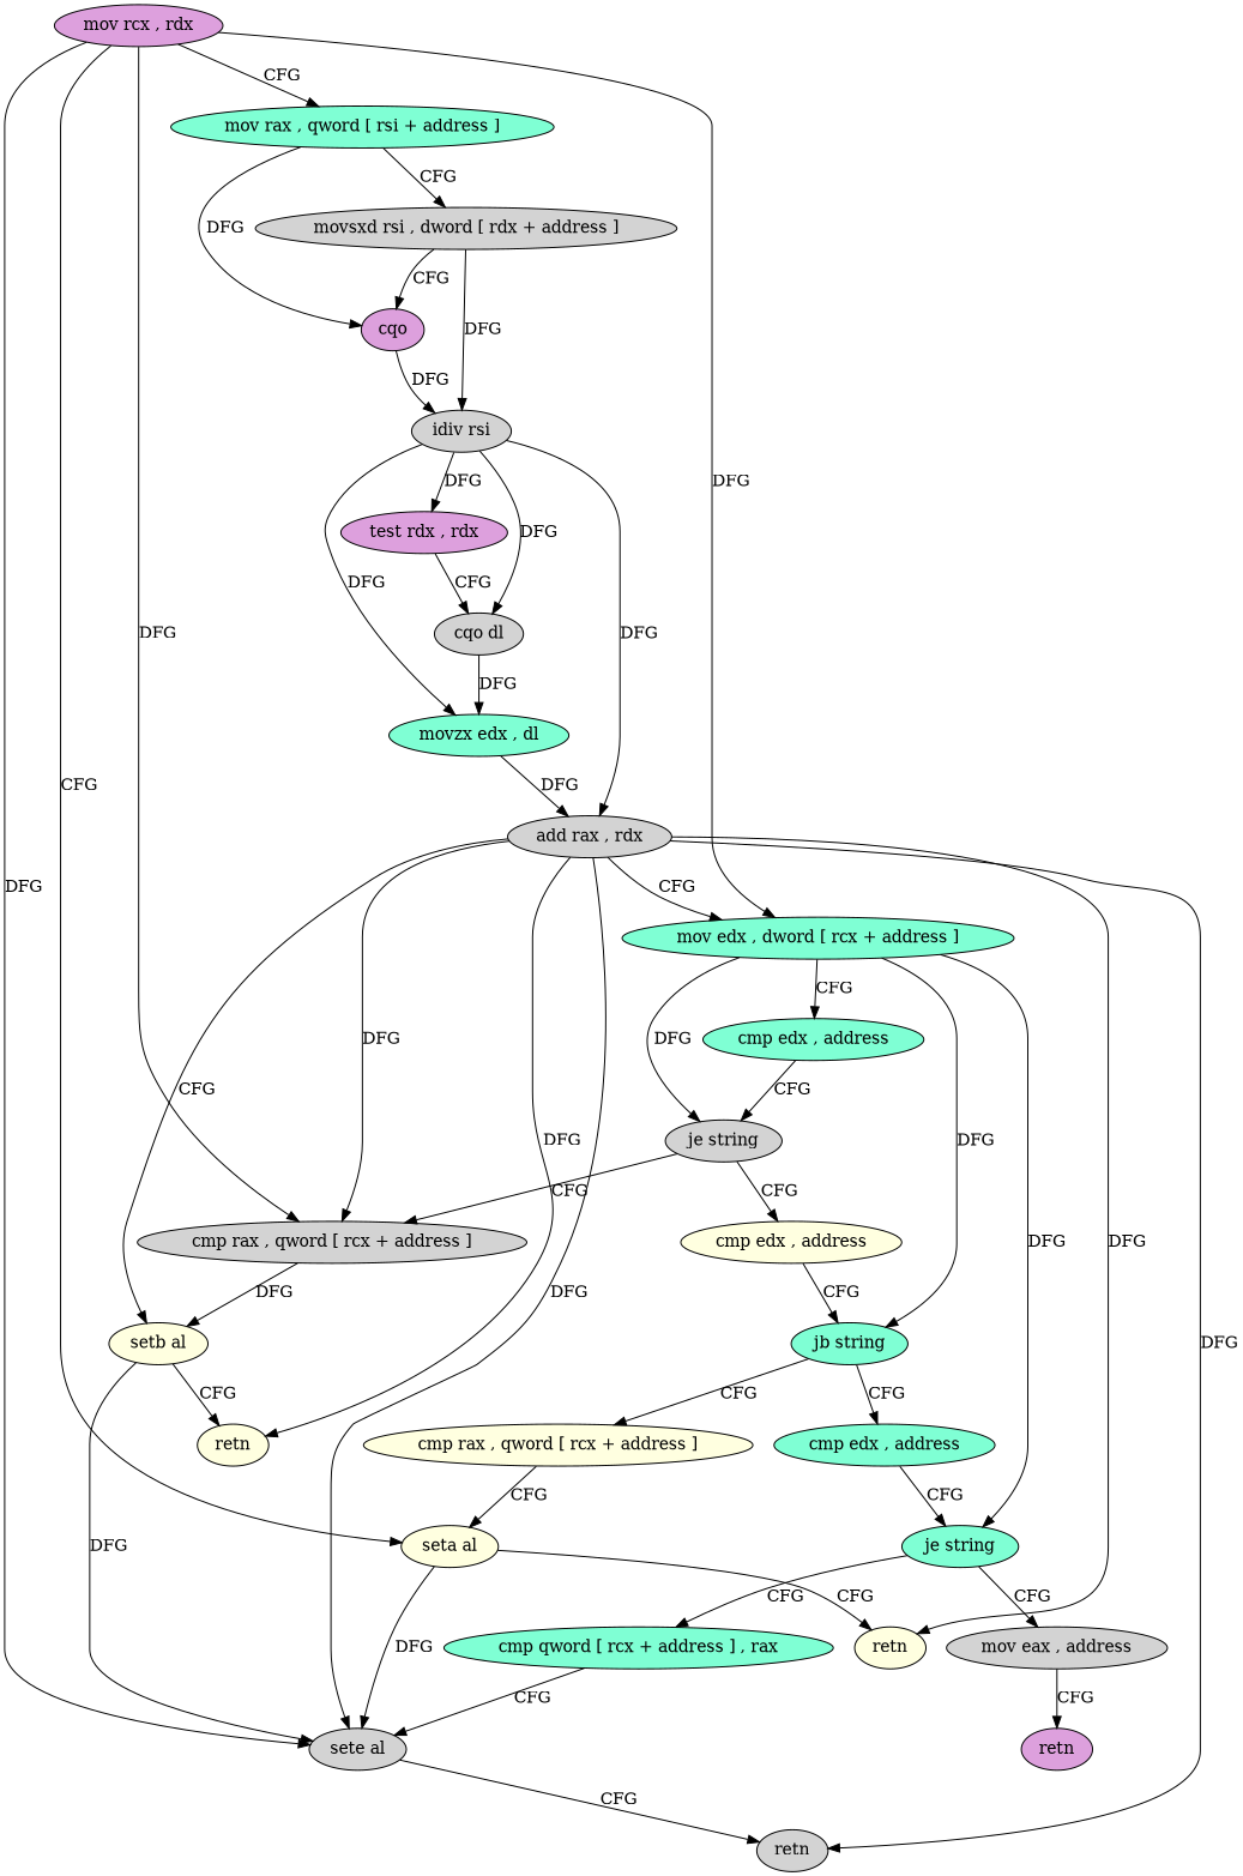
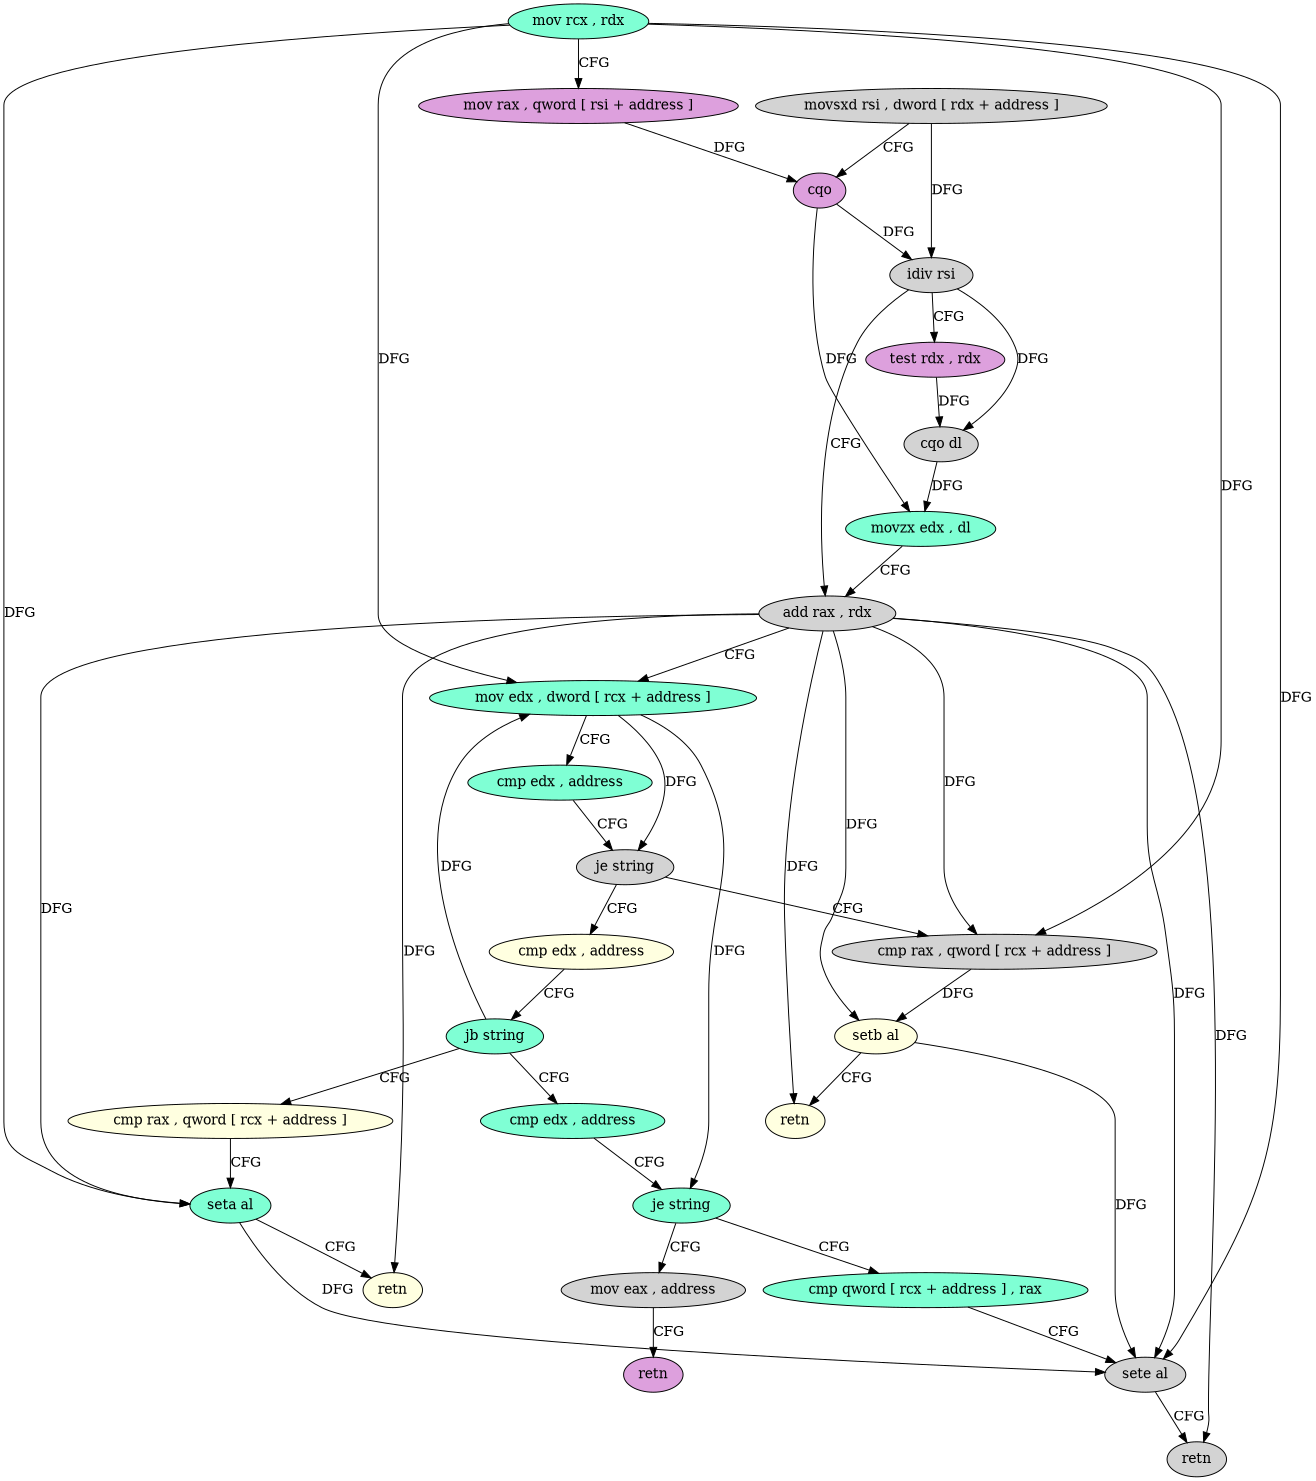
  digraph {
    node [fillcolor=lightgrey style=filled]
-   n1 [fillcolor=plum label="mov rcx , rdx"]
-   n2 [fillcolor=aquamarine label="mov rax , qword [ rsi + address ]"]
+   n1 [fillcolor=aquamarine label="mov rcx , rdx"]
+   n2 [fillcolor=plum label="mov rax , qword [ rsi + address ]"]
    n3 [fillcolor=aquamarine label="mov edx , dword [ rcx + address ]"]
    n4 [label="cmp rax , qword [ rcx + address ]"]
-   n5 [fillcolor=lightyellow label="seta al"]
+   n5 [fillcolor=aquamarine label="seta al"]
    n6 [label="sete al"]
    n7 [label="movsxd rsi , dword [ rdx + address ]"]
    n8 [fillcolor=plum label=cqo]
    n9 [fillcolor=aquamarine label="cmp edx , address"]
    n10 [label="je string"]
    n11 [fillcolor=aquamarine label="jb string"]
    n12 [fillcolor=aquamarine label="je string"]
    n13 [fillcolor=lightyellow label="setb al"]
    n14 [fillcolor=lightyellow label=retn]
    n15 [label=retn]
    n16 [label="idiv rsi"]
    n17 [fillcolor=plum label="test rdx , rdx"]
    n18 [label="cqo dl"]
    n19 [fillcolor=aquamarine label="movzx edx , dl"]
    n20 [label="add rax , rdx"]
    n21 [fillcolor=lightyellow label=retn]
    n22 [fillcolor=lightyellow label="cmp edx , address"]
    n23 [fillcolor=lightyellow label="cmp rax , qword [ rcx + address ]"]
    n24 [fillcolor=aquamarine label="cmp edx , address"]
    n25 [fillcolor=aquamarine label="cmp qword [ rcx + address ] , rax"]
    n26 [label="mov eax , address"]
    n27 [fillcolor=plum label=retn]
    n1 -> n2 [label=CFG]
    n1 -> n3 [label=DFG]
    n1 -> n4 [label=DFG]
-   n1 -> n5 [label=CFG]
+   n1 -> n5 [label=DFG]
    n1 -> n6 [label=DFG]
-   n2 -> n7 [label=CFG]
    n2 -> n8 [label=DFG]
    n3 -> n9 [label=CFG]
    n3 -> n10 [label=DFG]
-   n3 -> n11 [label=DFG]
+   n11 -> n3 [label=DFG]
    n3 -> n12 [label=DFG]
    n4 -> n13 [label=DFG]
    n5 -> n6 [label=DFG]
    n5 -> n14 [label=CFG]
    n6 -> n15 [label=CFG]
    n7 -> n8 [label=CFG]
    n7 -> n16 [label=DFG]
    n8 -> n16 [label=DFG]
    n9 -> n10 [label=CFG]
    n10 -> n4 [label=CFG]
    n10 -> n22 [label=CFG]
    n11 -> n23 [label=CFG]
    n11 -> n24 [label=CFG]
    n12 -> n25 [label=CFG]
    n12 -> n26 [label=CFG]
    n13 -> n6 [label=DFG]
    n13 -> n21 [label=CFG]
-   n16 -> n17 [label=DFG]
+   n16 -> n17 [label=CFG]
    n16 -> n18 [label=DFG]
-   n16 -> n19 [label=DFG]
-   n16 -> n20 [label=DFG]
-   n17 -> n18 [label=CFG]
+   n8 -> n19 [label=DFG]
+   n16 -> n20 [label=CFG]
+   n17 -> n18 [label=DFG]
    n18 -> n19 [label=DFG]
-   n19 -> n20 [label=DFG]
+   n19 -> n20 [label=CFG]
    n20 -> n3 [label=CFG]
    n20 -> n4 [label=DFG]
+   n20 -> n5 [label=DFG]
    n20 -> n6 [label=DFG]
-   n20 -> n13 [label=CFG]
+   n20 -> n13 [label=DFG]
    n20 -> n14 [label=DFG]
    n20 -> n15 [label=DFG]
    n20 -> n21 [label=DFG]
    n22 -> n11 [label=CFG]
    n23 -> n5 [label=CFG]
    n24 -> n12 [label=CFG]
    n25 -> n6 [label=CFG]
    n26 -> n27 [label=CFG]
  }
